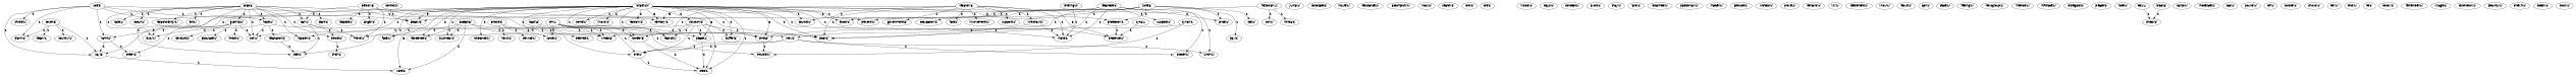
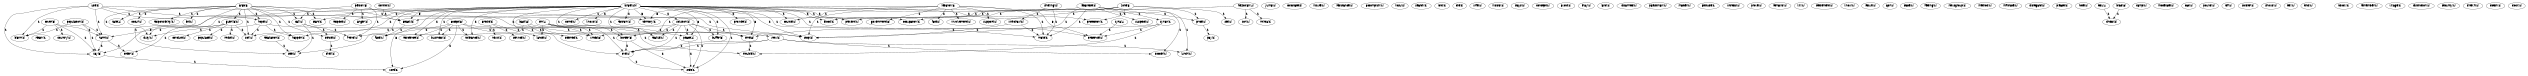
  digraph {
    fontname="DejaVu Sans"
    node [fontname="DejaVu Sans"]
    edge [fontname="DejaVu Sans"]
    n1 [label="retain(1)"]
    n2 [label="yuma(1)"]
+   n3 [label="population(2)"]
    n4 [label="blaim(1)"]
    n5 [label="harm(2)"]
    n6 [label="way(3)"]
    n7 [label="order(1)"]
    n8 [label="word(2)"]
    n9 [label="colostate(2)"]
    n10 [label="insure(1)"]
    n11 [label="control(2)"]
    n12 [label="attack(2)"]
    n13 [label="fate(1)"]
    n14 [label="resistance(1)"]
    n15 [label="person(3)"]
    n16 [label="anger(1)"]
    n17 [label="respect(1)"]
    n18 [label="call(1)"]
    n19 [label="friend(1)"]
    n20 [label="writes(3)"]
    n21 [label="sense(2)"]
    n22 [label="see(1)"]
    n23 [label="shell(1)"]
    n24 [label="accomplish(1)"]
    n25 [label="ncsu(2)"]
    n26 [label="cover(3)"]
    n27 [label="country(1)"]
    n28 [label="arab(3)"]
    n29 [label="take(4)"]
    n30 [label="occur(1)"]
    n31 [label="guerilla(2)"]
    n32 [label="responsibility(1)"]
    n33 [label="hope(1)"]
    n34 [label="bit(1)"]
    n35 [label="soil(1)"]
    n36 [label="happen(1)"]
    n37 [label="stop(2)"]
    n38 [label="start(1)"]
    n39 [label="duty(1)"]
    n40 [label="midst(1)"]
    n41 [label="conduct(1)"]
    n42 [label="populace(1)"]
    n43 [label="search(2)"]
    n44 [label="lord(1)"]
    n45 [label="use(2)"]
-   n46 [label="shield(1)"]
    n47 [label="territory(2)"]
    n48 [label="die(2)"]
+   n49 [label="wife(1)"]
    n50 [label="insists(1)"]
    n51 [label="stays(1)"]
    n52 [label="concept(1)"]
    n53 [label="avoid(1)"]
    n54 [label="thay(1)"]
    n55 [label="zone(5)"]
    n56 [label="pay(1)"]
    n57 [label="protection(1)"]
    n58 [label="blood(1)"]
    n59 [label="prevent(1)"]
    n60 [label="occupation(1)"]
    n61 [label="price(1)"]
    n62 [label="set(1)"]
    n63 [label="shelling(2)"]
    n64 [label="make(2)"]
    n65 [label="land(1)"]
    n66 [label="disarmed(1)"]
    n67 [label="article(2)"]
    n68 [label="news(1)"]
    n69 [label="service(1)"]
    n70 [label="lance(1)"]
    n71 [label="palestinian(1)"]
    n72 [label="matter(1)"]
    n73 [label="attitude(1)"]
    n74 [label="lebanon(8)"]
    n75 [label="fact(2)"]
    n76 [label="involvement(1)"]
    n77 [label="withdraw(2)"]
    n78 [label="course(1)"]
    n79 [label="support(1)"]
    n80 [label="presence(1)"]
    n81 [label="government(3)"]
    n82 [label="accept(3)"]
    n83 [label="residence(1)"]
    n84 [label="tolerance(1)"]
    n85 [label="business(1)"]
    n86 [label="peace(4)"]
    n87 [label="time(5)"]
    n88 [label="side(1)"]
    n89 [label="trouble(1)"]
    n90 [label="view(1)"]
    n91 [label="soccer(1)"]
    n92 [label="lunch(1)"]
    n93 [label="one(1)"]
    n94 [label="witness(1)"]
    n95 [label="prove(1)"]
    n96 [label="remains(1)"]
    n97 [label="kill(1)"]
    n98 [label="settlement(1)"]
    n99 [label="know(1)"]
    n100 [label="result(1)"]
    n101 [label="apr(1)"]
    n102 [label="state(1)"]
    n103 [label="hezbollah(4)"]
    n104 [label="son(1)"]
    n105 [label="militia(1)"]
    n106 [label="feeling(1)"]
    n107 [label="newsgroup(1)"]
    n108 [label="method(1)"]
    n109 [label="infiltrate(1)"]
    n110 [label="disregard(1)"]
    n111 [label="please(1)"]
    n112 [label="note(1)"]
    n113 [label="edu(4)"]
    n114 [label="chess(2)"]
    n115 [label="camp(1)"]
    n116 [label="moderate(1)"]
    n117 [label="oac(1)"]
    n118 [label="pound(1)"]
    n119 [label="idf(1)"]
    n120 [label="soldier(1)"]
    n121 [label="shows(1)"]
    n122 [label="israel(19)"]
+   n123 [label="provide(1)"]
    n124 [label="come(1)"]
    n125 [label="solution(2)"]
    n126 [label="knows(1)"]
    n127 [label="border(3)"]
    n128 [label="restrain(1)"]
    n129 [label="realize(1)"]
    n130 [label="buffer(3)"]
    n131 [label="tell(1)"]
    n132 [label="tim(4)"]
    n133 [label="end(1)"]
-   n134 [label="re(1)"]
    n135 [label="lebanese(1)"]
    n136 [label="suspect(1)"]
    n137 [label="brad(3)"]
    n138 [label="tclock(1)"]
    n139 [label="remember(1)"]
    n140 [label="village(1)"]
    n141 [label="distinction(1)"]
    n142 [label="retaliation(2)"]
    n143 [label="basil(5)"]
    n144 [label="seemed(1)"]
    n145 [label="security(1)"]
    n146 [label="syrian(1)"]
    n147 [label="sheikh(1)"]
    n148 [label="syria(4)"]
    n149 [label="doesn(1)"]
    n150 [label="clock(1)"]
+   n3 -> n4 [label=1]
+   n3 -> n5 [label=1]
+   n3 -> n6 [label=1]
    n5 -> n6 [label=1]
    n5 -> n7 [label=1]
    n6 -> n8 [label=1]
    n11 -> n12 [label=1]
    n12 -> n13 [label=1]
    n15 -> n16 [label=1]
    n15 -> n17 [label=1]
    n15 -> n18 [label=1]
    n15 -> n19 [label=1]
    n15 -> n20 [label=1]
    n18 -> n19 [label=1]
    n18 -> n21 [label=1]
    n18 -> n22 [label=1]
    n21 -> n23 [label=1]
    n26 -> n4 [label=1]
-   n26 -> n1 [label=1]
+   n26 -> n5 [label=1]
    n26 -> n6 [label=1]
    n26 -> n27 [label=1]
    n28 -> n18 [label=1]
    n28 -> n21 [label=1]
    n28 -> n22 [label=1]
    n28 -> n29 [label=1]
    n28 -> n30 [label=1]
    n28 -> n31 [label=1]
    n28 -> n32 [label=1]
    n28 -> n33 [label=1]
    n28 -> n34 [label=1]
    n28 -> n35 [label=1]
    n28 -> n36 [label=1]
    n28 -> n37 [label=1]
    n28 -> n38 [label=1]
    n28 -> n39 [label=1]
    n31 -> n5 [label=1]
    n31 -> n7 [label=1]
    n31 -> n35 [label=1]
    n31 -> n40 [label=1]
    n31 -> n41 [label=1]
    n31 -> n42 [label=1]
    n33 -> n35 [label=1]
-   n33 -> n142 [label=1]
+   n33 -> n36 [label=1]
    n33 -> n37 [label=1]
    n33 -> n39 [label=1]
    n45 -> n4 [label=1]
    n45 -> n5 [label=1]
    n45 -> n6 [label=1]
    n45 -> n12 [label=1]
    n45 -> n33 [label=1]
-   n45 -> n46 [label=1]
    n45 -> n47 [label=1]
-   n55 -> n56 [label=1]
+   n61 -> n56 [label=1]
    n55 -> n57 [label=1]
    n55 -> n58 [label=1]
    n55 -> n59 [label=1]
    n55 -> n60 [label=1]
    n55 -> n61 [label=1]
    n55 -> n62 [label=1]
    n63 -> n64 [label=1]
    n67 -> n68 [label=1]
    n67 -> n69 [label=1]
    n67 -> n70 [label=1]
    n74 -> n37 [label=1]
    n74 -> n47 [label=3]
    n74 -> n64 [label=1]
    n74 -> n75 [label=2]
    n74 -> n76 [label=1]
-   n74 -> n77 [label=1]
+   n63 -> n77 [label=1]
    n74 -> n78 [label=1]
    n74 -> n79 [label=1]
    n74 -> n80 [label=3]
    n74 -> n81 [label=1]
    n77 -> n37 [label=1]
    n77 -> n64 [label=1]
    n82 -> n8 [label=2]
    n82 -> n13 [label=1]
    n82 -> n83 [label=1]
+   n82 -> n84 [label=1]
    n82 -> n85 [label=1]
    n82 -> n86 [label=1]
    n82 -> n87 [label=1]
    n86 -> n88 [label=2]
    n87 -> n89 [label=1]
    n90 -> n91 [label=1]
    n90 -> n92 [label=1]
    n90 -> n93 [label=1]
    n90 -> n93 [label=1]
    n93 -> n88 [label=1]
    n103 -> n12 [label=1]
    n103 -> n104 [label=1]
    n103 -> n105 [label=1]
    n113 -> n114 [label=1]
    n122 -> n6 [label=2]
    n122 -> n8 [label=3]
    n122 -> n12 [label=3]
    n122 -> n22 [label=1]
    n122 -> n36 [label=1]
    n122 -> n37 [label=2]
+   n122 -> n38 [label=1]
    n122 -> n39 [label=1]
    n122 -> n47 [label=3]
    n122 -> n57 [label=2]
    n122 -> n58 [label=2]
    n122 -> n59 [label=1]
+   n122 -> n60 [label=2]
    n122 -> n61 [label=2]
    n122 -> n64 [label=1]
    n122 -> n78 [label=1]
    n122 -> n80 [label=1]
    n122 -> n83 [label=2]
    n122 -> n84 [label=2]
    n122 -> n85 [label=1]
    n122 -> n86 [label=3]
    n122 -> n87 [label=3]
    n122 -> n88 [label=1]
    n122 -> n93 [label=1]
+   n122 -> n123 [label=2]
    n122 -> n124 [label=1]
    n122 -> n125 [label=2]
    n122 -> n126 [label=2]
    n122 -> n127 [label=1]
    n122 -> n128 [label=2]
    n122 -> n129 [label=1]
    n122 -> n130 [label=2]
    n125 -> n35 [label=1]
    n125 -> n86 [label=1]
    n125 -> n87 [label=1]
    n125 -> n88 [label=1]
    n125 -> n93 [label=1]
    n125 -> n127 [label=1]
    n125 -> n129 [label=1]
    n125 -> n130 [label=1]
    n127 -> n88 [label=2]
+   n127 -> n93 [label=2]
    n132 -> n20 [label=1]
    n132 -> n70 [label=1]
    n132 -> n89 [label=1]
    n132 -> n90 [label=1]
    n132 -> n93 [label=1]
    n132 -> n127 [label=1]
    n135 -> n20 [label=1]
    n135 -> n37 [label=1]
    n135 -> n64 [label=1]
-   n135 -> n90 [label=1]
+   n135 -> n146 [label=1]
    n135 -> n91 [label=1]
    n135 -> n92 [label=1]
    n135 -> n136 [label=1]
    n137 -> n114 [label=1]
    n142 -> n22 [label=1]
    n143 -> n19 [label=1]
    n143 -> n20 [label=1]
    n143 -> n144 [label=1]
-   n57 -> n80 [label=1]
+   n146 -> n80 [label=1]
    n146 -> n87 [label=1]
    n146 -> n89 [label=1]
    n148 -> n80 [label=1]
  }
